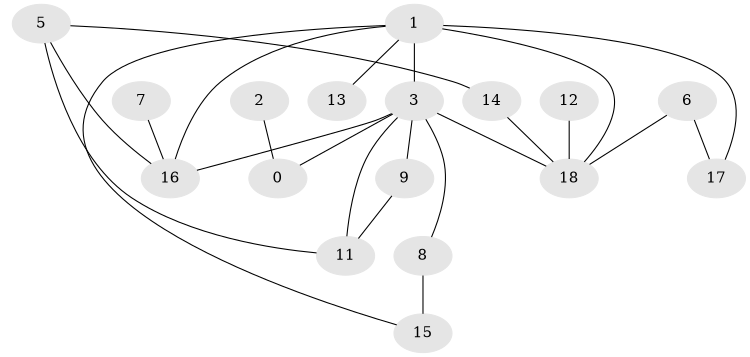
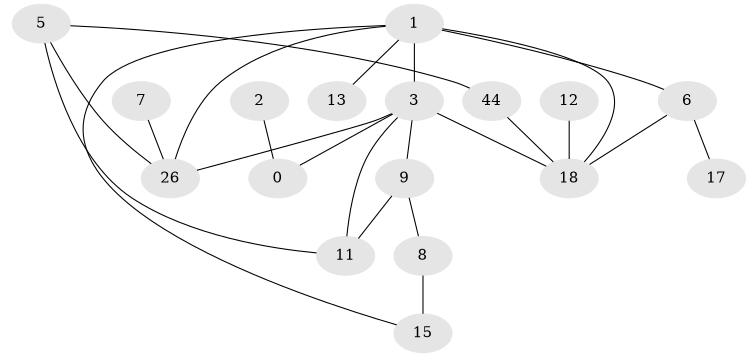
  graph {
    node [color=gray90 style=filled]
    edge [weight=1.0]
    1
    3
    15
-   16
+   16 [label=26]
    17
    18
    13
    n8 [label=0]
    8
    9
    11
    2
    5
-   14
+   14 [label=44]
    6
    7
    12
    1 -- 3
    1 -- 15
    1 -- 16
-   1 -- 17
+   1 -- 6
    1 -- 18
    1 -- 13
    3 -- 16
    3 -- 18
    3 -- n8
-   3 -- 8
+   9 -- 8
    3 -- 9
    3 -- 11 [weight=2.0]
    8 -- 15 [weight=2.0]
    9 -- 11
    2 -- n8
    5 -- 16
    5 -- 11
    5 -- 14
    14 -- 18
    6 -- 17
    6 -- 18
    7 -- 16
    12 -- 18
  }
